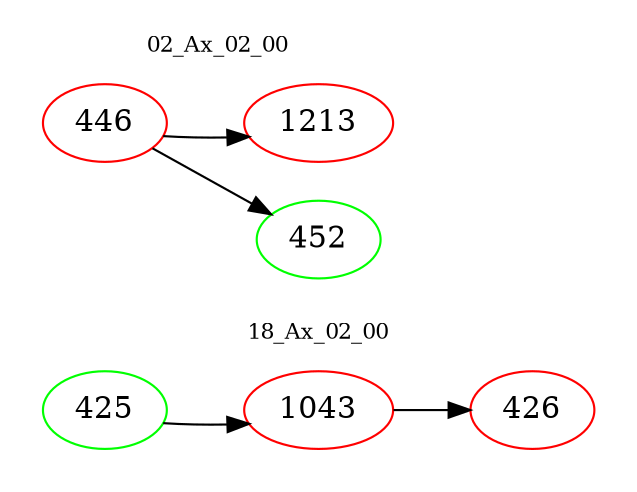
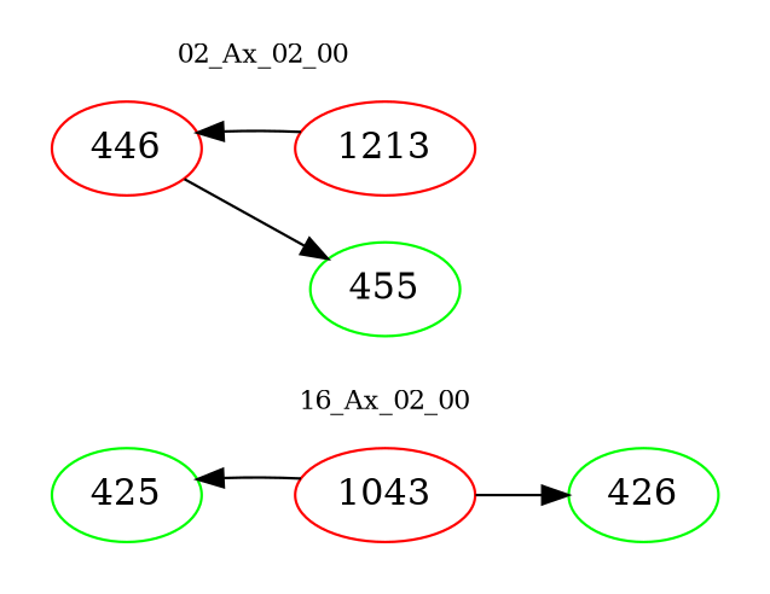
  digraph {
    rankdir=LR
    node [color=green]
    edge [color=black]
    n1 [label=425]
    n2 [color=red label=1043]
-   n3 [color=red label=426]
+   n3 [label=426]
    n4 [color=red label=446]
-   n5 [label=452]
+   n5 [label=455]
    n6 [color=red label=1213]
    subgraph cluster_1 {
      color=white
      fontsize=10
-     label="18_Ax_02_00"
+     label="16_Ax_02_00"
      n1
      n2
      n3
    }
    subgraph cluster_2 {
      color=white
      fontsize=10
      label="02_Ax_02_00"
      n4
      n5
      n6
    }
-   n1 -> n2
+   n2 -> n1
    n2 -> n3
    n4 -> n5
-   n4 -> n6
+   n6 -> n4
  }
